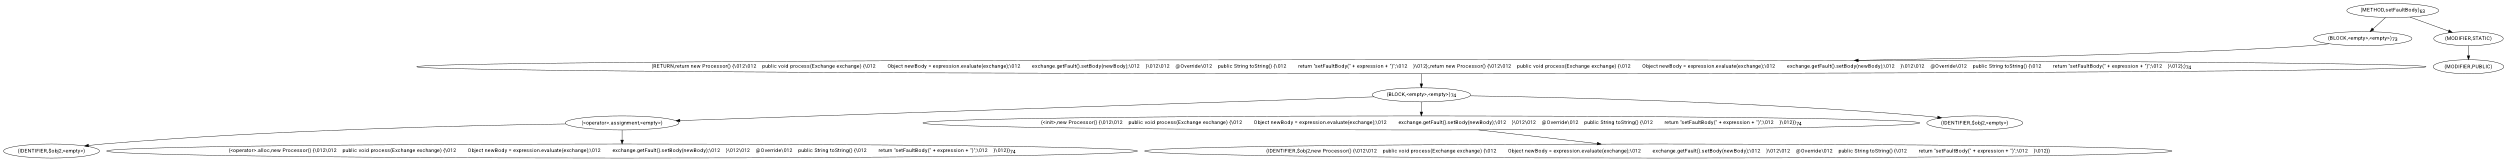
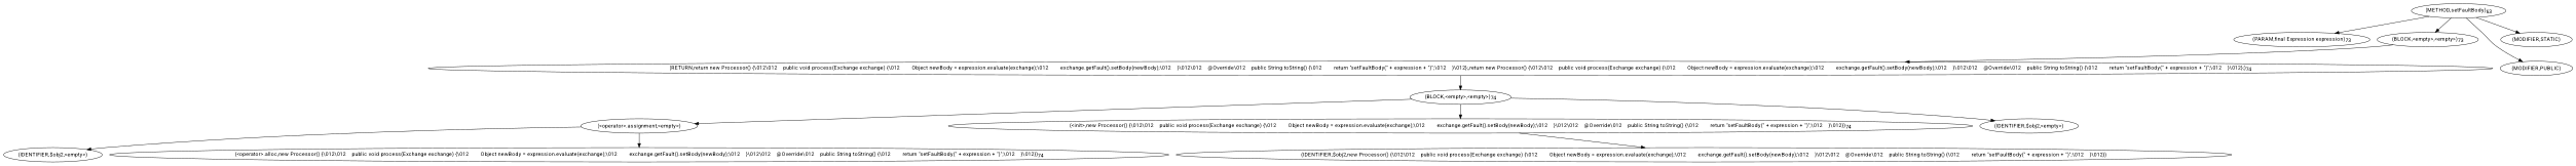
  digraph {
    fontname=Roboto
    node [fontname=Roboto]
    edge [fontname=Roboto]
    n1 [label=<(METHOD,setFaultBody)<SUB>63</SUB>>]
+   n2 [label=<(PARAM,final Expression expression)<SUB>73</SUB>>]
    n3 [label=<(BLOCK,&lt;empty&gt;,&lt;empty&gt;)<SUB>73</SUB>>]
    n4 [label=<(MODIFIER,PUBLIC)>]
    n5 [label=<(MODIFIER,STATIC)>]
    n6 [label=<(RETURN,return new Processor() {\012\012    public void process(Exchange exchange) {\012        Object newBody = expression.evaluate(exchange);\012        exchange.getFault().setBody(newBody);\012    }\012\012    @Override\012    public String toString() {\012        return &quot;setFaultBody(&quot; + expression + &quot;)&quot;;\012    }\012};,return new Processor() {\012\012    public void process(Exchange exchange) {\012        Object newBody = expression.evaluate(exchange);\012        exchange.getFault().setBody(newBody);\012    }\012\012    @Override\012    public String toString() {\012        return &quot;setFaultBody(&quot; + expression + &quot;)&quot;;\012    }\012};)<SUB>74</SUB>>]
    n7 [label=<(BLOCK,&lt;empty&gt;,&lt;empty&gt;)<SUB>74</SUB>>]
    n8 [label=<(&lt;operator&gt;.assignment,&lt;empty&gt;)>]
    n9 [label=<(&lt;init&gt;,new Processor() {\012\012    public void process(Exchange exchange) {\012        Object newBody = expression.evaluate(exchange);\012        exchange.getFault().setBody(newBody);\012    }\012\012    @Override\012    public String toString() {\012        return &quot;setFaultBody(&quot; + expression + &quot;)&quot;;\012    }\012})<SUB>74</SUB>>]
    n10 [label=<(IDENTIFIER,$obj2,&lt;empty&gt;)>]
    n11 [label=<(IDENTIFIER,$obj2,&lt;empty&gt;)>]
    n12 [label=<(&lt;operator&gt;.alloc,new Processor() {\012\012    public void process(Exchange exchange) {\012        Object newBody = expression.evaluate(exchange);\012        exchange.getFault().setBody(newBody);\012    }\012\012    @Override\012    public String toString() {\012        return &quot;setFaultBody(&quot; + expression + &quot;)&quot;;\012    }\012})<SUB>74</SUB>>]
    n13 [label=<(IDENTIFIER,$obj2,new Processor() {\012\012    public void process(Exchange exchange) {\012        Object newBody = expression.evaluate(exchange);\012        exchange.getFault().setBody(newBody);\012    }\012\012    @Override\012    public String toString() {\012        return &quot;setFaultBody(&quot; + expression + &quot;)&quot;;\012    }\012})>]
+   n1 -> n2
    n1 -> n3
-   n5 -> n4
+   n1 -> n4
    n1 -> n5
    n3 -> n6
    n6 -> n7
    n7 -> n8
    n7 -> n9
    n7 -> n10
    n8 -> n11
    n8 -> n12
    n9 -> n13
  }
